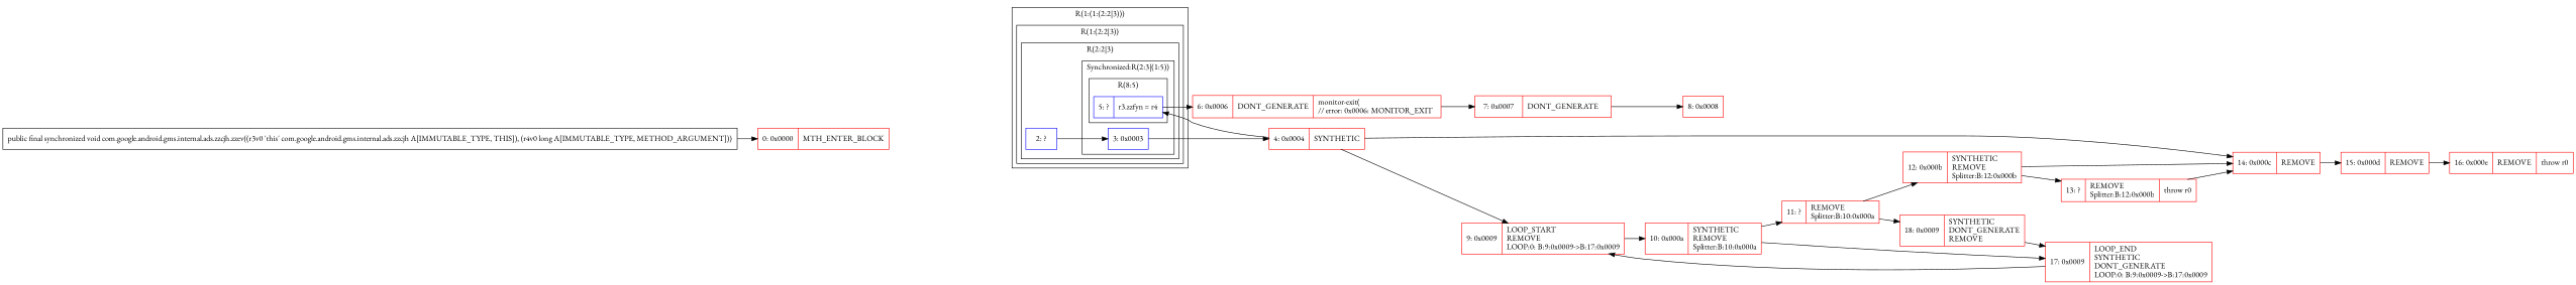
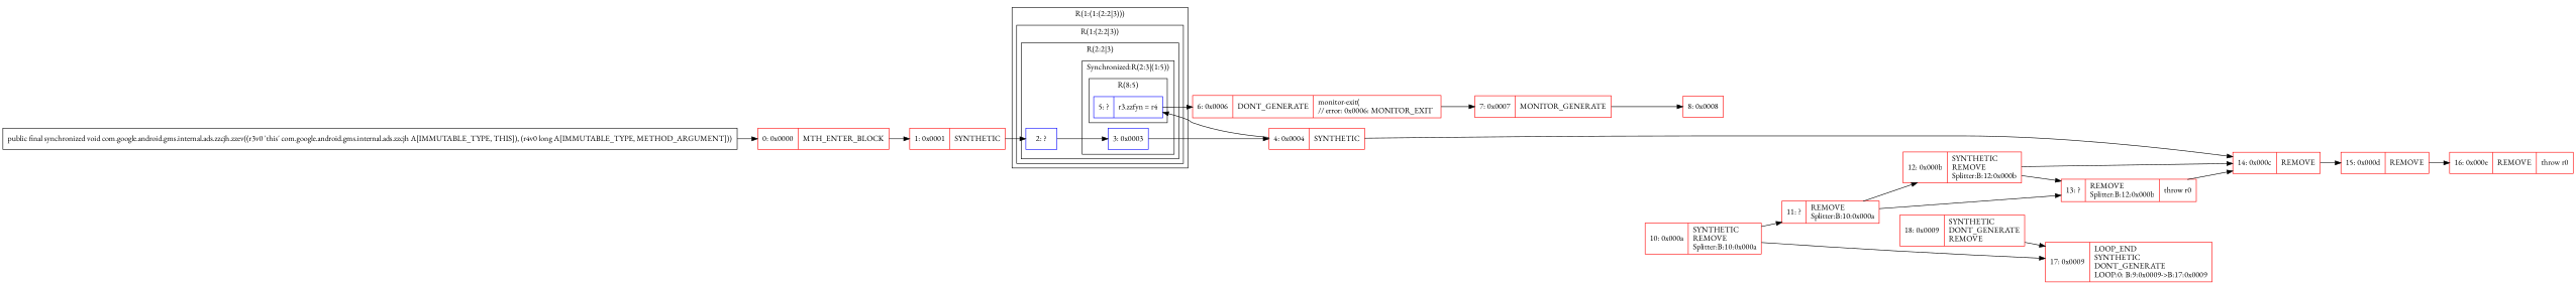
  digraph {
    fontname="EB Garamond"
    rankdir=LR
    node [color=red fontname="EB Garamond" shape=record]
    edge [fontname="EB Garamond"]
    n1 [color=blue label="{5\:\ ?|r3.zzfyn = r4\l}"]
    n2 [color=blue label="{3\:\ 0x0003}"]
    n3 [color=blue label="{2\:\ ?}"]
    n4 [label="{6\:\ 0x0006|DONT_GENERATE\l|monitor\-exit(\l\/\/ error: 0x0006: MONITOR_EXIT  \l}"]
    n5 [label="{4\:\ 0x0004|SYNTHETIC\l}"]
    n6 [label="{14\:\ 0x000c|REMOVE\l}"]
-   n7 [label="{9\:\ 0x0009|LOOP_START\lREMOVE\lLOOP:0: B:9:0x0009\-\>B:17:0x0009\l}"]
-   n8 [label="{7\:\ 0x0007|DONT_GENERATE\l}"]
+   n8 [label="{7\:\ 0x0007|MONITOR_GENERATE\l}"]
    n9 [label="{0\:\ 0x0000|MTH_ENTER_BLOCK\l}"]
+   n10 [label="{1\:\ 0x0001|SYNTHETIC\l}"]
    n11 [label="{15\:\ 0x000d|REMOVE\l}"]
    n12 [label="{10\:\ 0x000a|SYNTHETIC\lREMOVE\lSplitter:B:10:0x000a\l}"]
    n13 [label="{8\:\ 0x0008}"]
    n14 [label="{11\:\ ?|REMOVE\lSplitter:B:10:0x000a\l}"]
    n15 [label="{17\:\ 0x0009|LOOP_END\lSYNTHETIC\lDONT_GENERATE\lLOOP:0: B:9:0x0009\-\>B:17:0x0009\l}"]
    n16 [label="{12\:\ 0x000b|SYNTHETIC\lREMOVE\lSplitter:B:12:0x000b\l}"]
    n17 [label="{18\:\ 0x0009|SYNTHETIC\lDONT_GENERATE\lREMOVE\l}"]
    n18 [label="{13\:\ ?|REMOVE\lSplitter:B:12:0x000b\l|throw r0\l}"]
    n19 [label="{16\:\ 0x000e|REMOVE\l|throw r0\l}"]
    n20 [label="{public final synchronized void com.google.android.gms.internal.ads.zzcjh.zzev((r3v0 'this' com.google.android.gms.internal.ads.zzcjh A[IMMUTABLE_TYPE, THIS]), (r4v0 long A[IMMUTABLE_TYPE, METHOD_ARGUMENT])) }" color=""]
    subgraph cluster_1 {
      label="R(1:(1:(2:2|3)))"
      subgraph cluster_2 {
        label="R(1:(2:2|3))"
        subgraph cluster_3 {
          label="R(2:2|3)"
          n3
          subgraph cluster_4 {
            label="Synchronized:R(2:3|(1:5))"
            n2
            subgraph cluster_5 {
              label="R(8:5)"
              n1
            }
          }
        }
      }
    }
    n1 -> n4
    n2 -> n5
    n3 -> n2
    n4 -> n8
    n5 -> n1
    n5 -> n6
-   n5 -> n7
    n6 -> n11
-   n7 -> n12
    n8 -> n13
+   n9 -> n10
+   n10 -> n3
    n11 -> n19
    n12 -> n14
    n12 -> n15
    n14 -> n16
-   n14 -> n17
-   n15 -> n7
+   n14 -> n18
    n16 -> n6
    n16 -> n18
    n17 -> n15
    n18 -> n6
    n20 -> n9
  }
